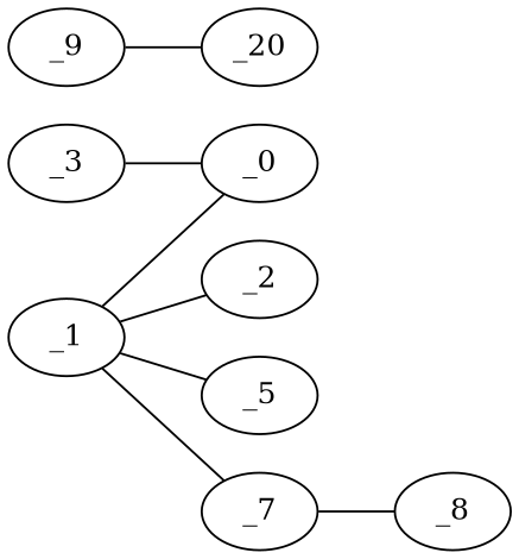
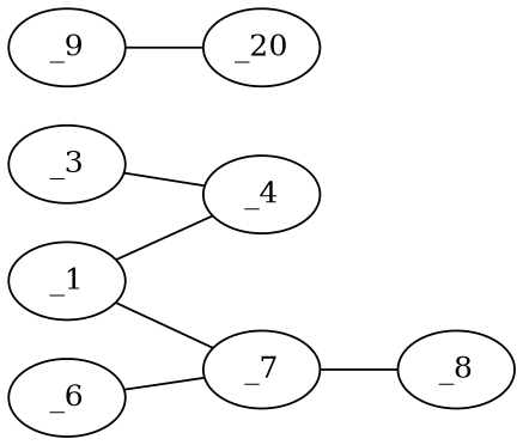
  graph {
    rankdir=LR
    node [charge=0 chem=1 symbol="C  " x=2.809 y=0.2306]
    edge [valence=1]
    _1 [y=0.9377]
-   _2 [x=3.5161]
-   _4 [x=2.1019 label=_0]
-   _5 [chem=5 symbol="S  " x=2 y=1.5255]
+   _4 [x=2.1019]
    _7 [x=3.309 y=2.4765]
    _8 [chem=2 symbol="O  " x=3.618 y=1.5255]
    _3 [y=-0.4765]
+   _6 [x=2.309 y=2.4765]
    _9 [y=-1.4765]
    n10 [chem=4 label=_20 symbol="N  " y=-2.4765]
-   _1 -- _2
    _1 -- _4
-   _1 -- _5
    _1 -- _7
    _7 -- _8
    _3 -- _4
+   _6 -- _7
    _9 -- n10 [valence=3]
  }
